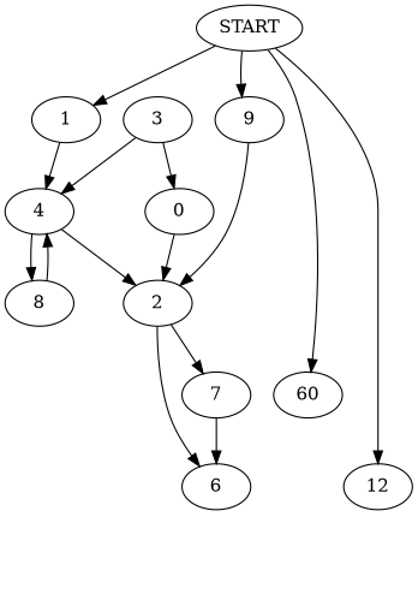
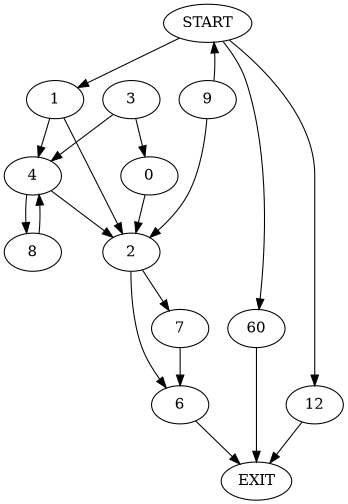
  digraph {
    n1 [label=START]
    1
    9
    n4 [label=60]
    n5 [label=12]
    2
    4
+   n8 [label=EXIT]
    6
    7
    3
    n12 [label=0]
    8
    n1 -> 1
-   n1 -> 9
+   9 -> n1
    n1 -> n4
    n1 -> n5
+   1 -> 2
    1 -> 4
    9 -> 2
+   n4 -> n8
+   n5 -> n8
    2 -> 6
    2 -> 7
    4 -> 2
    4 -> 8
+   6 -> n8
    7 -> 6
    3 -> 4
    3 -> n12
    n12 -> 2
    8 -> 4
  }
